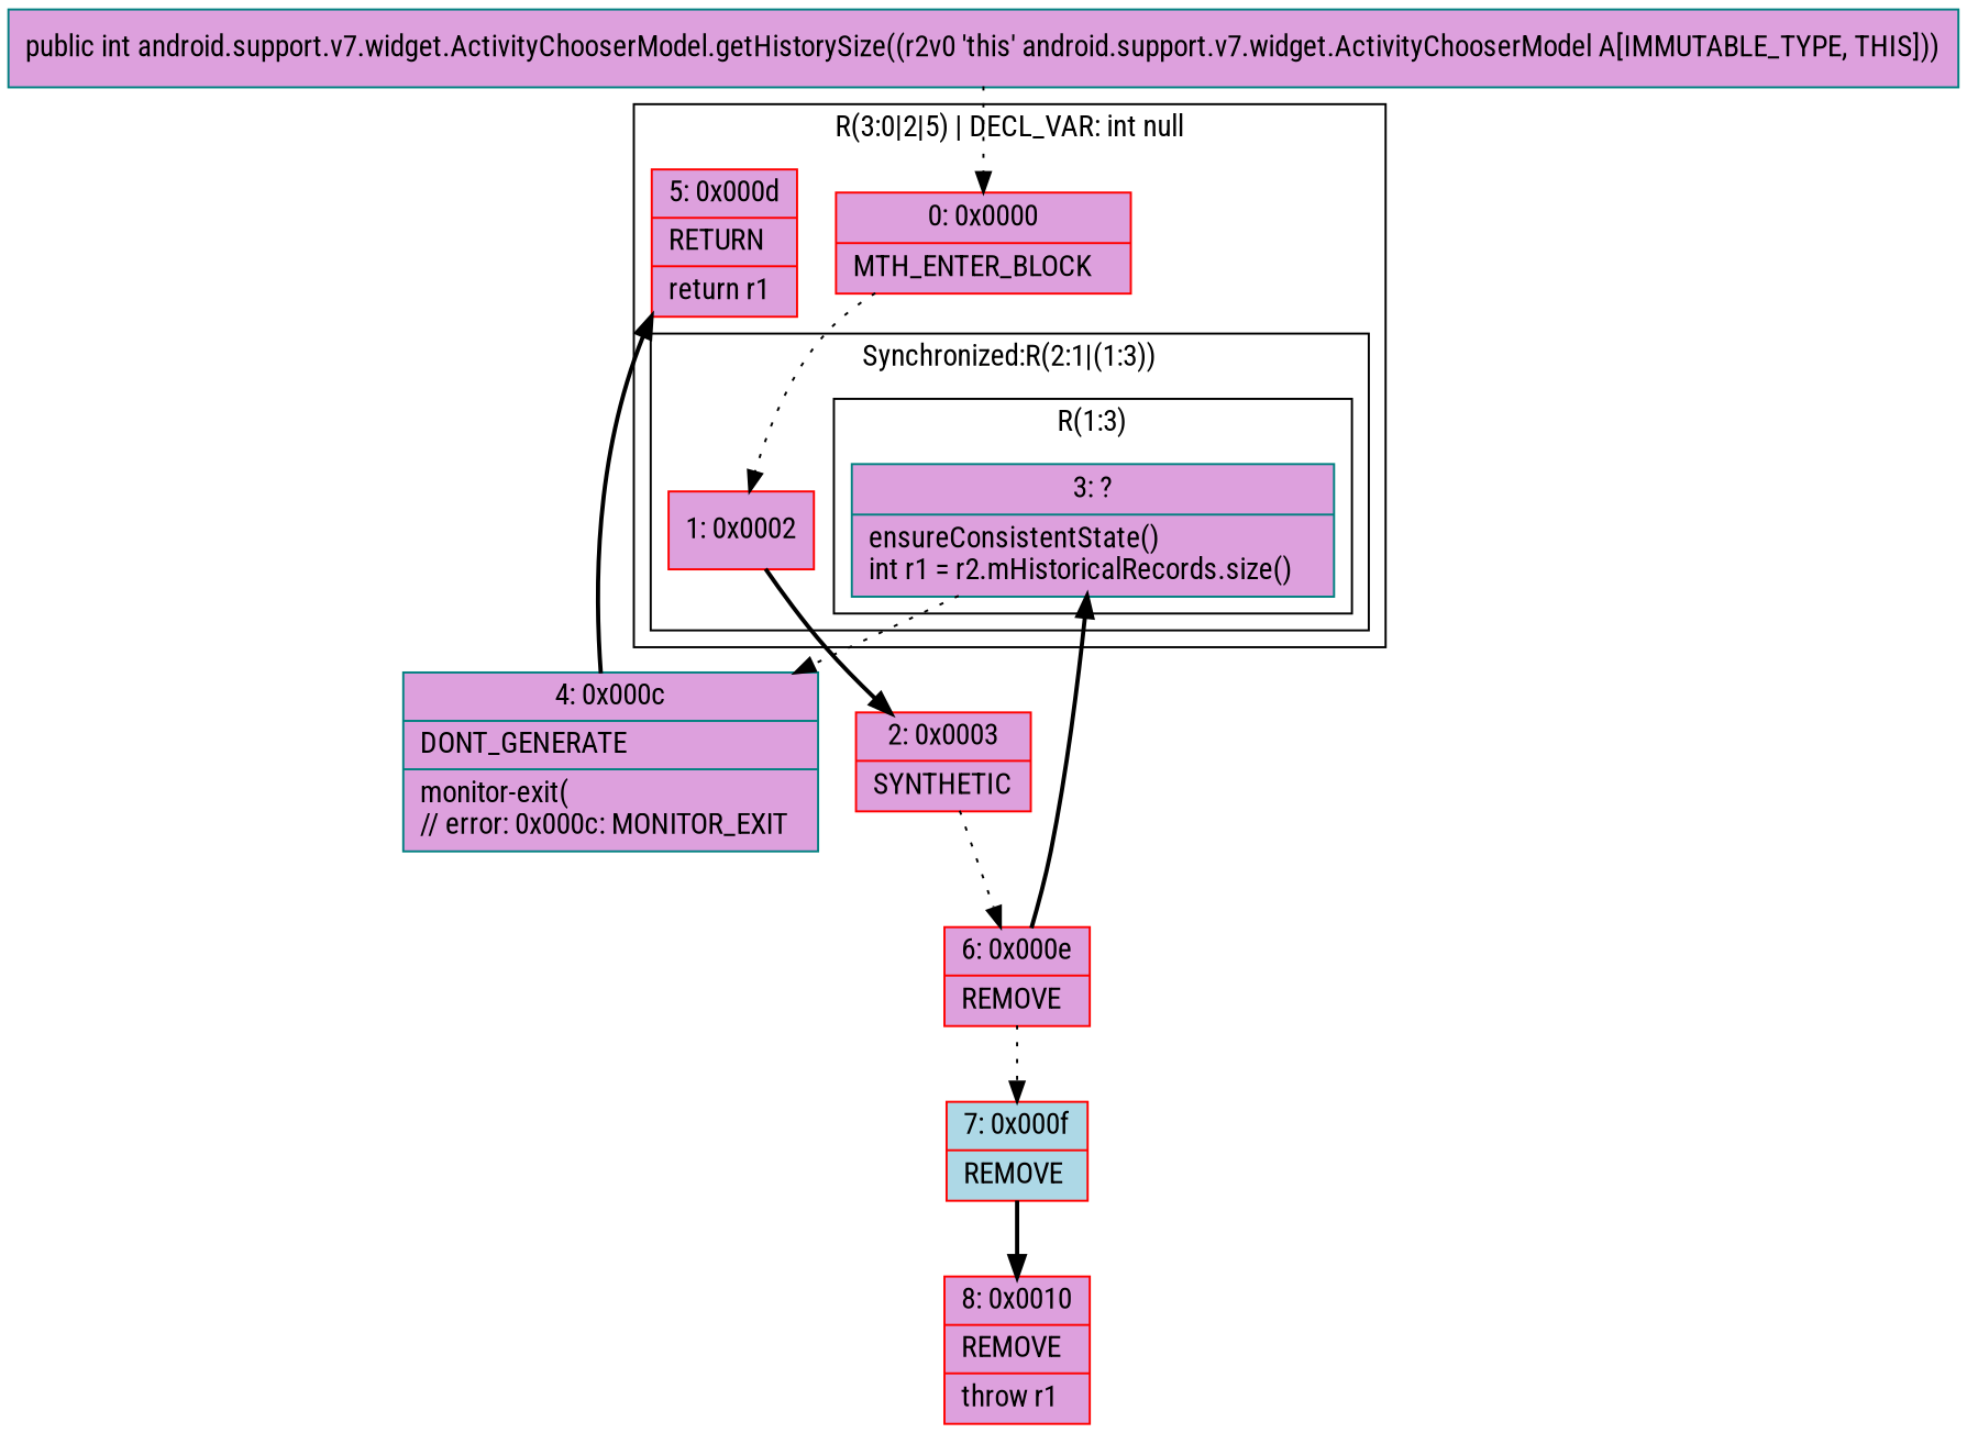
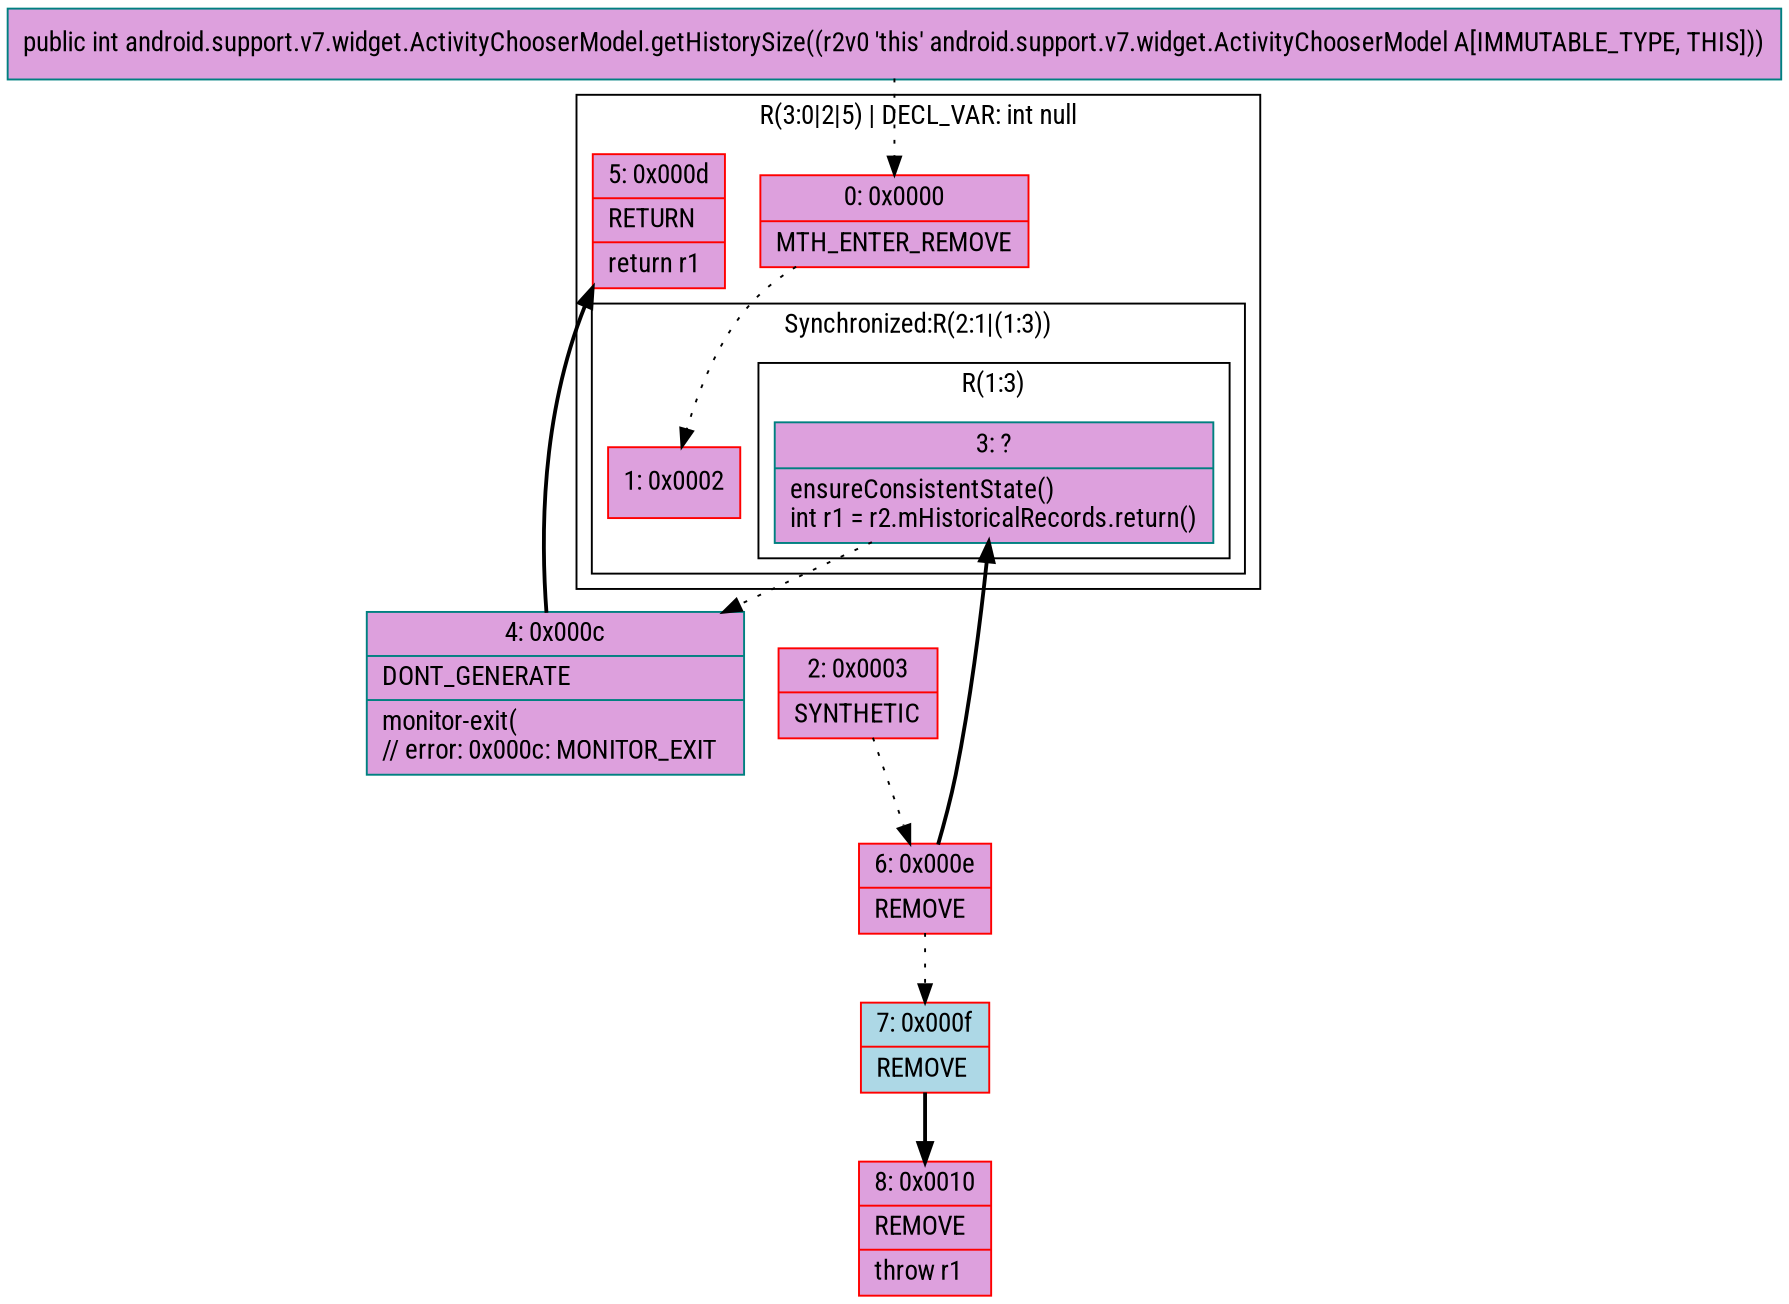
  digraph {
    fontname="Roboto Condensed"
    node [color=red fillcolor=plum fontname="Roboto Condensed" shape=record style=filled]
    edge [fontname="Roboto Condensed" style=dotted]
-   n1 [color=teal label="{3\:\ ?|ensureConsistentState()\lint r1 = r2.mHistoricalRecords.size()\l}"]
+   n1 [color=teal label="{3\:\ ?|ensureConsistentState()\lint r1 = r2.mHistoricalRecords.return()\l}"]
    n2 [label="{1\:\ 0x0002}"]
-   n3 [label="{0\:\ 0x0000|MTH_ENTER_BLOCK\l}"]
+   n3 [label="{0\:\ 0x0000|MTH_ENTER_REMOVE\l}"]
    n4 [label="{5\:\ 0x000d|RETURN\l|return r1\l}"]
    n5 [color=teal label="{4\:\ 0x000c|DONT_GENERATE\l|monitor\-exit(\l\/\/ error: 0x000c: MONITOR_EXIT  \l}"]
    n6 [label="{2\:\ 0x0003|SYNTHETIC\l}"]
    n7 [label="{6\:\ 0x000e|REMOVE\l}"]
    n8 [fillcolor=lightblue label="{7\:\ 0x000f|REMOVE\l}"]
    n9 [label="{8\:\ 0x0010|REMOVE\l|throw r1\l}"]
    n10 [color=teal label="{public int android.support.v7.widget.ActivityChooserModel.getHistorySize((r2v0 'this' android.support.v7.widget.ActivityChooserModel A[IMMUTABLE_TYPE, THIS])) }"]
    subgraph cluster_1 {
      label="R(3:0|2|5) | DECL_VAR: int null\l"
      n3
      n4
      subgraph cluster_2 {
        label="Synchronized:R(2:1|(1:3))"
        n2
        subgraph cluster_3 {
          label="R(1:3)"
          n1
        }
      }
    }
    n1 -> n5
-   n2 -> n6 [style=bold]
    n3 -> n2
    n5 -> n4 [style=bold]
    n6 -> n7
    n7 -> n1 [style=bold]
    n7 -> n8
    n8 -> n9 [style=bold]
    n10 -> n3
  }
